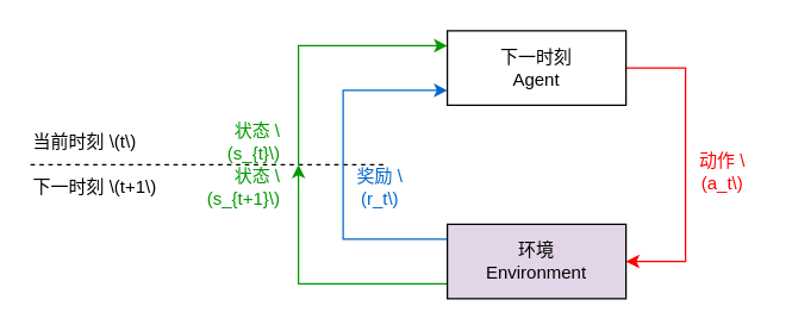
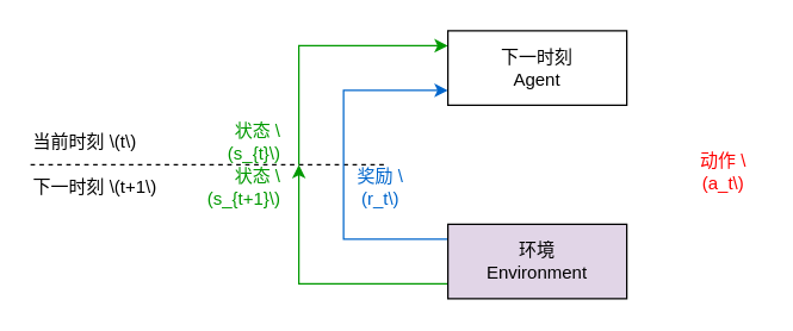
  <mxCell id="0" />
  <mxCell id="1" parent="0" />
  <mxCell id="2" value="" style="endArrow=none;dashed=1;html=1;rounded=0;" edge="1" parent="1"><mxGeometry width="50" height="50" relative="1" as="geometry"><mxPoint x="20" y="110" as="sourcePoint" /><mxPoint x="260" y="110" as="targetPoint" /></mxGeometry></mxCell>
  <mxCell id="3" value="当前时刻 \(t\)" style="text;html=1;strokeColor=none;fillColor=none;align=left;verticalAlign=middle;whiteSpace=wrap;rounded=0;" vertex="1" parent="1"><mxGeometry x="20" y="80" width="90" height="30" as="geometry" /></mxCell>
  <mxCell id="4" value="下一时刻 \(t+1\)" style="text;html=1;strokeColor=none;fillColor=none;align=left;verticalAlign=middle;whiteSpace=wrap;rounded=0;" vertex="1" parent="1"><mxGeometry x="20" y="110" width="90" height="30" as="geometry" /></mxCell>
  <mxCell id="5" value="状态 \(s_{t}\)" style="text;html=1;strokeColor=none;fillColor=none;align=right;verticalAlign=middle;whiteSpace=wrap;rounded=0;fontColor=#009900;" vertex="1" parent="1"><mxGeometry x="130" y="80" width="60" height="30" as="geometry" /></mxCell>
  <mxCell id="6" value="状态 \(s_{t+1}\)" style="text;html=1;strokeColor=none;fillColor=none;align=right;verticalAlign=middle;whiteSpace=wrap;rounded=0;fontColor=#009900;" vertex="1" parent="1"><mxGeometry x="130" y="110" width="60" height="30" as="geometry" /></mxCell>
  <mxCell id="7" value="" style="endArrow=classic;html=1;rounded=0;strokeColor=#009900;" edge="1" parent="1"><mxGeometry width="50" height="50" relative="1" as="geometry"><mxPoint x="200" y="110" as="sourcePoint" /><mxPoint x="300" y="30" as="targetPoint" /><Array as="points"><mxPoint x="200" y="30" /></Array></mxGeometry></mxCell>
  <mxCell id="8" value="" style="endArrow=classic;html=1;rounded=0;strokeColor=#009900;" edge="1" parent="1"><mxGeometry width="50" height="50" relative="1" as="geometry"><mxPoint x="300" y="190" as="sourcePoint" /><mxPoint x="200" y="110" as="targetPoint" /><Array as="points"><mxPoint x="200" y="190" /></Array></mxGeometry></mxCell>
  <mxCell id="9" value="" style="endArrow=classic;html=1;rounded=0;strokeColor=#0066CC;" edge="1" parent="1"><mxGeometry width="50" height="50" relative="1" as="geometry"><mxPoint x="300" y="160" as="sourcePoint" /><mxPoint x="300" y="60" as="targetPoint" /><Array as="points"><mxPoint x="230" y="160" /><mxPoint x="230" y="60" /></Array></mxGeometry></mxCell>
  <mxCell id="10" value="奖励 \(r_t\)" style="text;html=1;strokeColor=none;fillColor=none;align=center;verticalAlign=middle;whiteSpace=wrap;rounded=0;fontColor=#0066CC;" vertex="1" parent="1"><mxGeometry x="230" y="110" width="50" height="30" as="geometry" /></mxCell>
- <mxCell id="11" style="edgeStyle=orthogonalEdgeStyle;rounded=0;orthogonalLoop=1;jettySize=auto;html=1;exitX=1;exitY=0.5;exitDx=0;exitDy=0;entryX=1;entryY=0.5;entryDx=0;entryDy=0;strokeColor=#FF0000;" edge="1" parent="1" source="12" target="13"><mxGeometry relative="1" as="geometry"><mxPoint x="490" y="45.2" as="targetPoint" /><Array as="points"><mxPoint x="460" y="45" /><mxPoint x="460" y="175" /></Array></mxGeometry></mxCell>
  <mxCell id="12" value="下一时刻&lt;br&gt;Agent" style="rounded=0;whiteSpace=wrap;html=1;" vertex="1" parent="1"><mxGeometry x="300" y="20" width="120" height="50" as="geometry" /></mxCell>
  <mxCell id="13" value="环境&lt;br&gt;Environment" style="rounded=0;whiteSpace=wrap;html=1;fillColor=#e1d5e7;" vertex="1" parent="1"><mxGeometry x="300" y="150" width="120" height="50" as="geometry" /></mxCell>
  <mxCell id="14" value="动作 \(a_t\)" style="text;html=1;strokeColor=none;fillColor=none;align=center;verticalAlign=middle;whiteSpace=wrap;rounded=0;fontColor=#FF0000;" vertex="1" parent="1"><mxGeometry x="460" y="100" width="50" height="30" as="geometry" /></mxCell>
